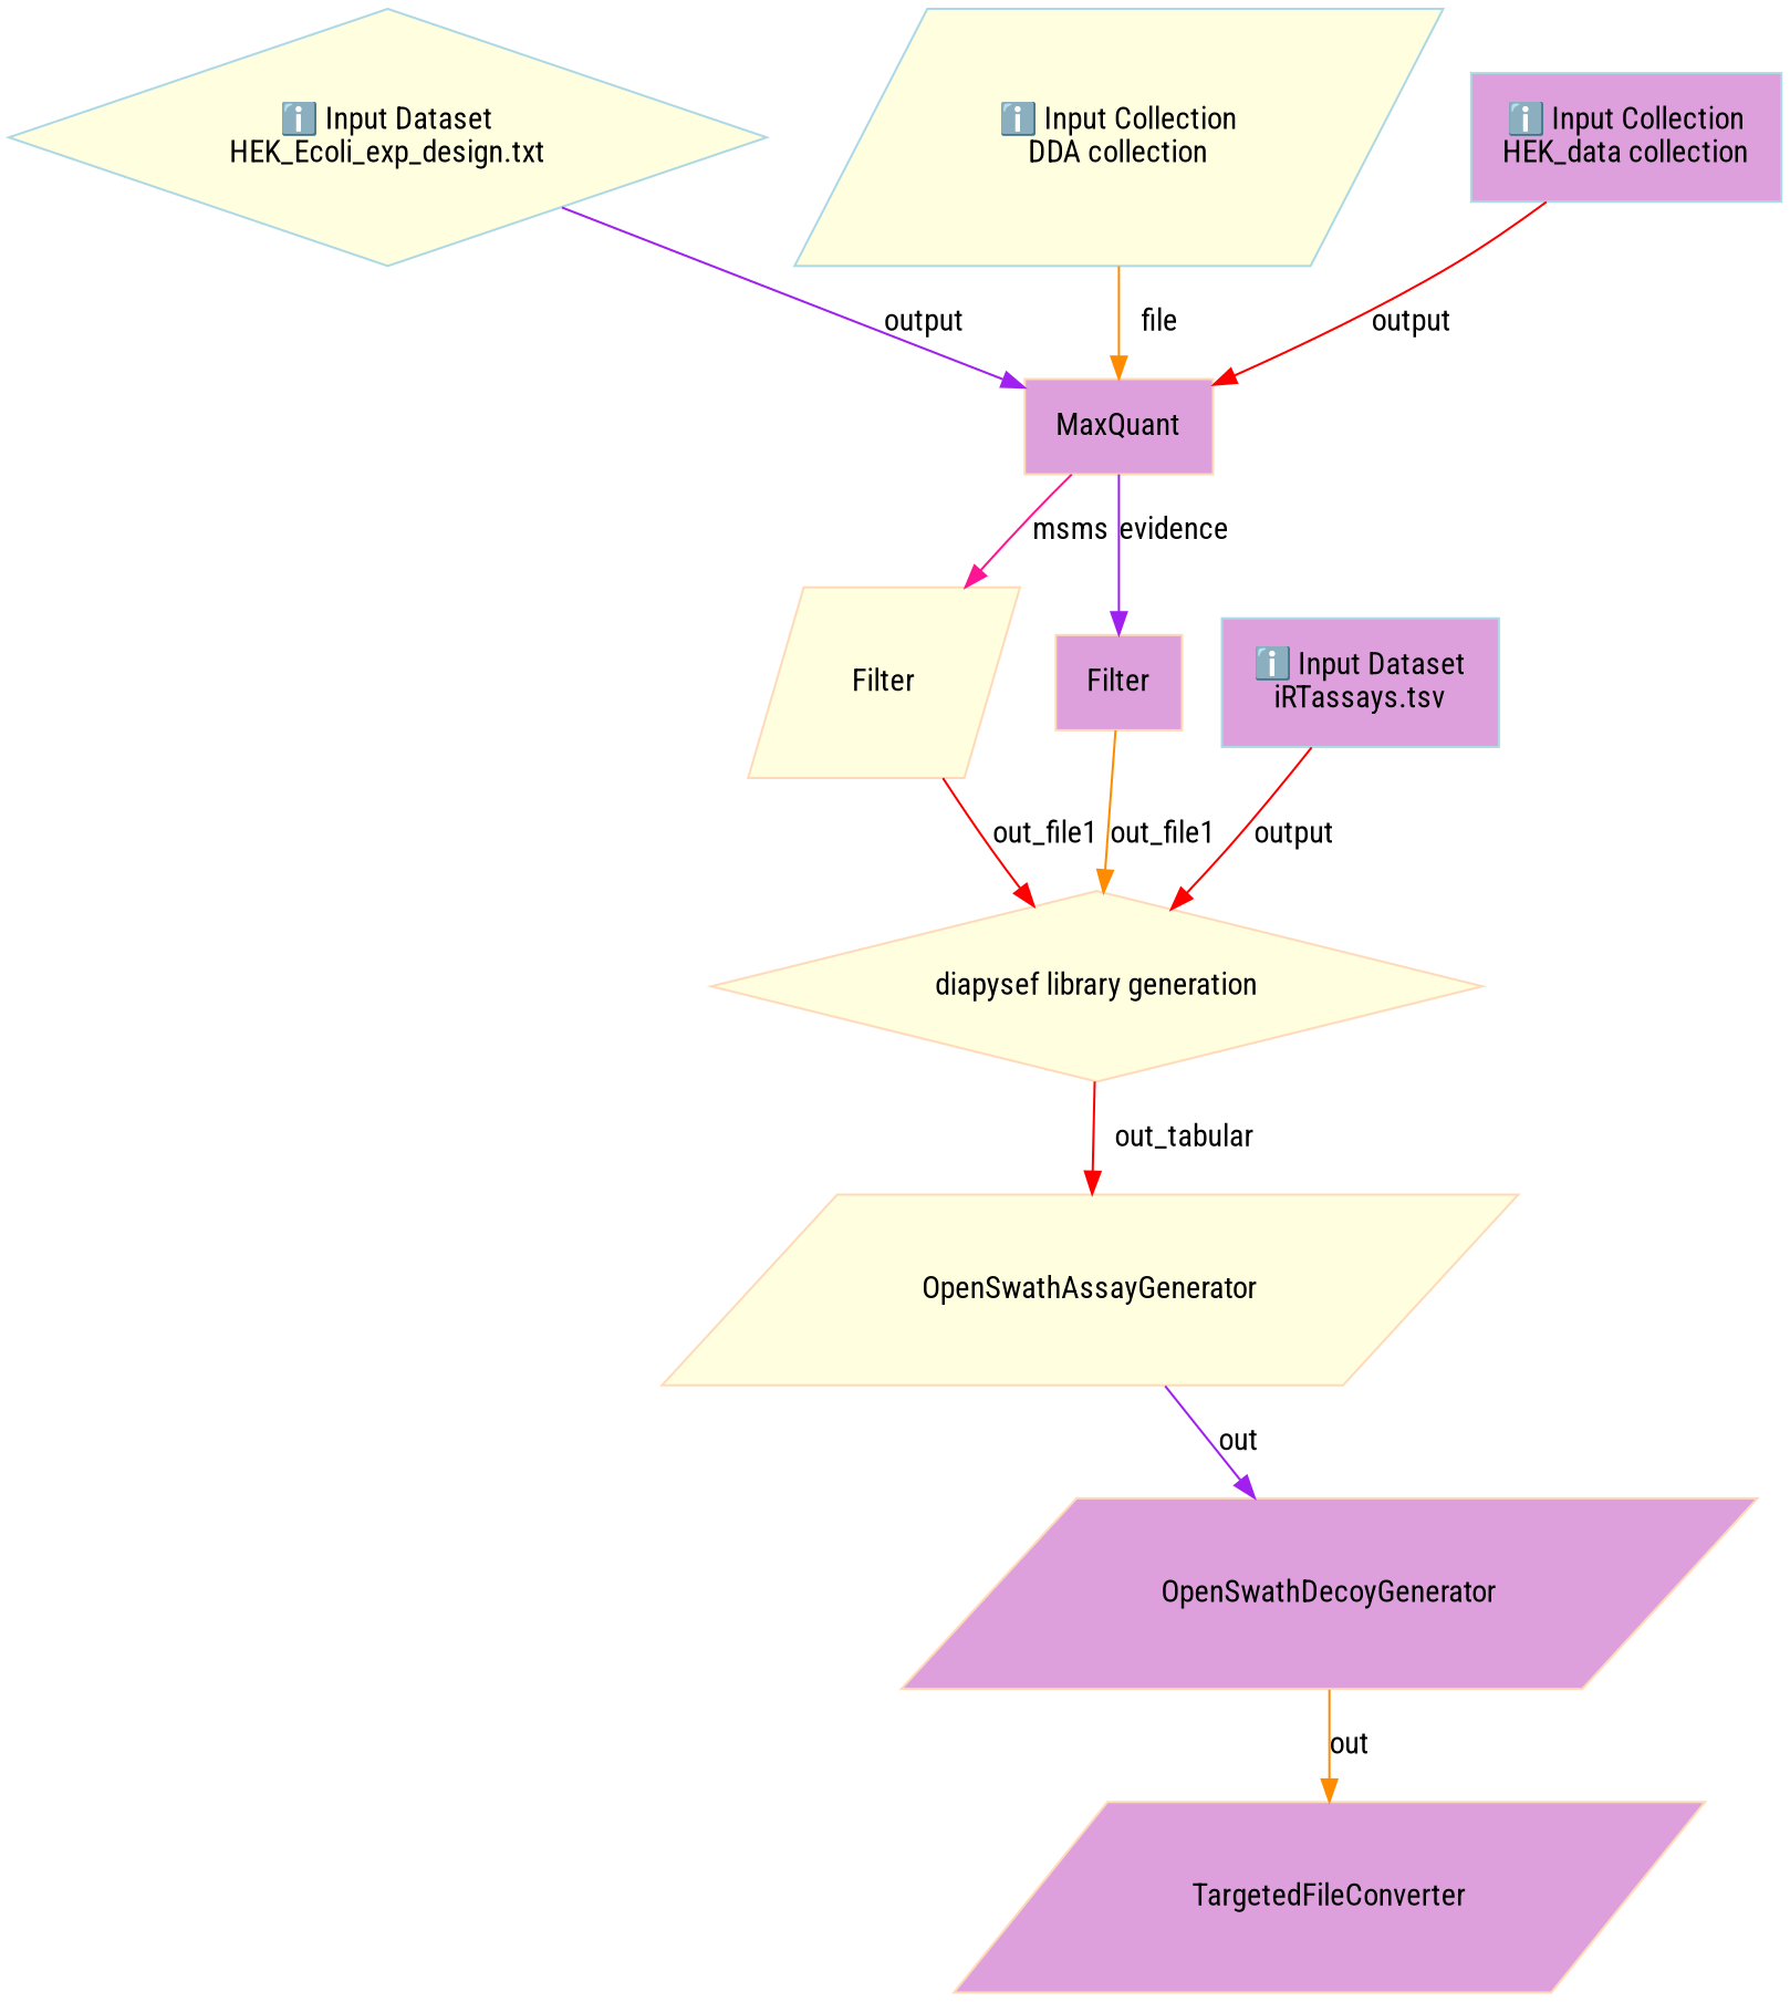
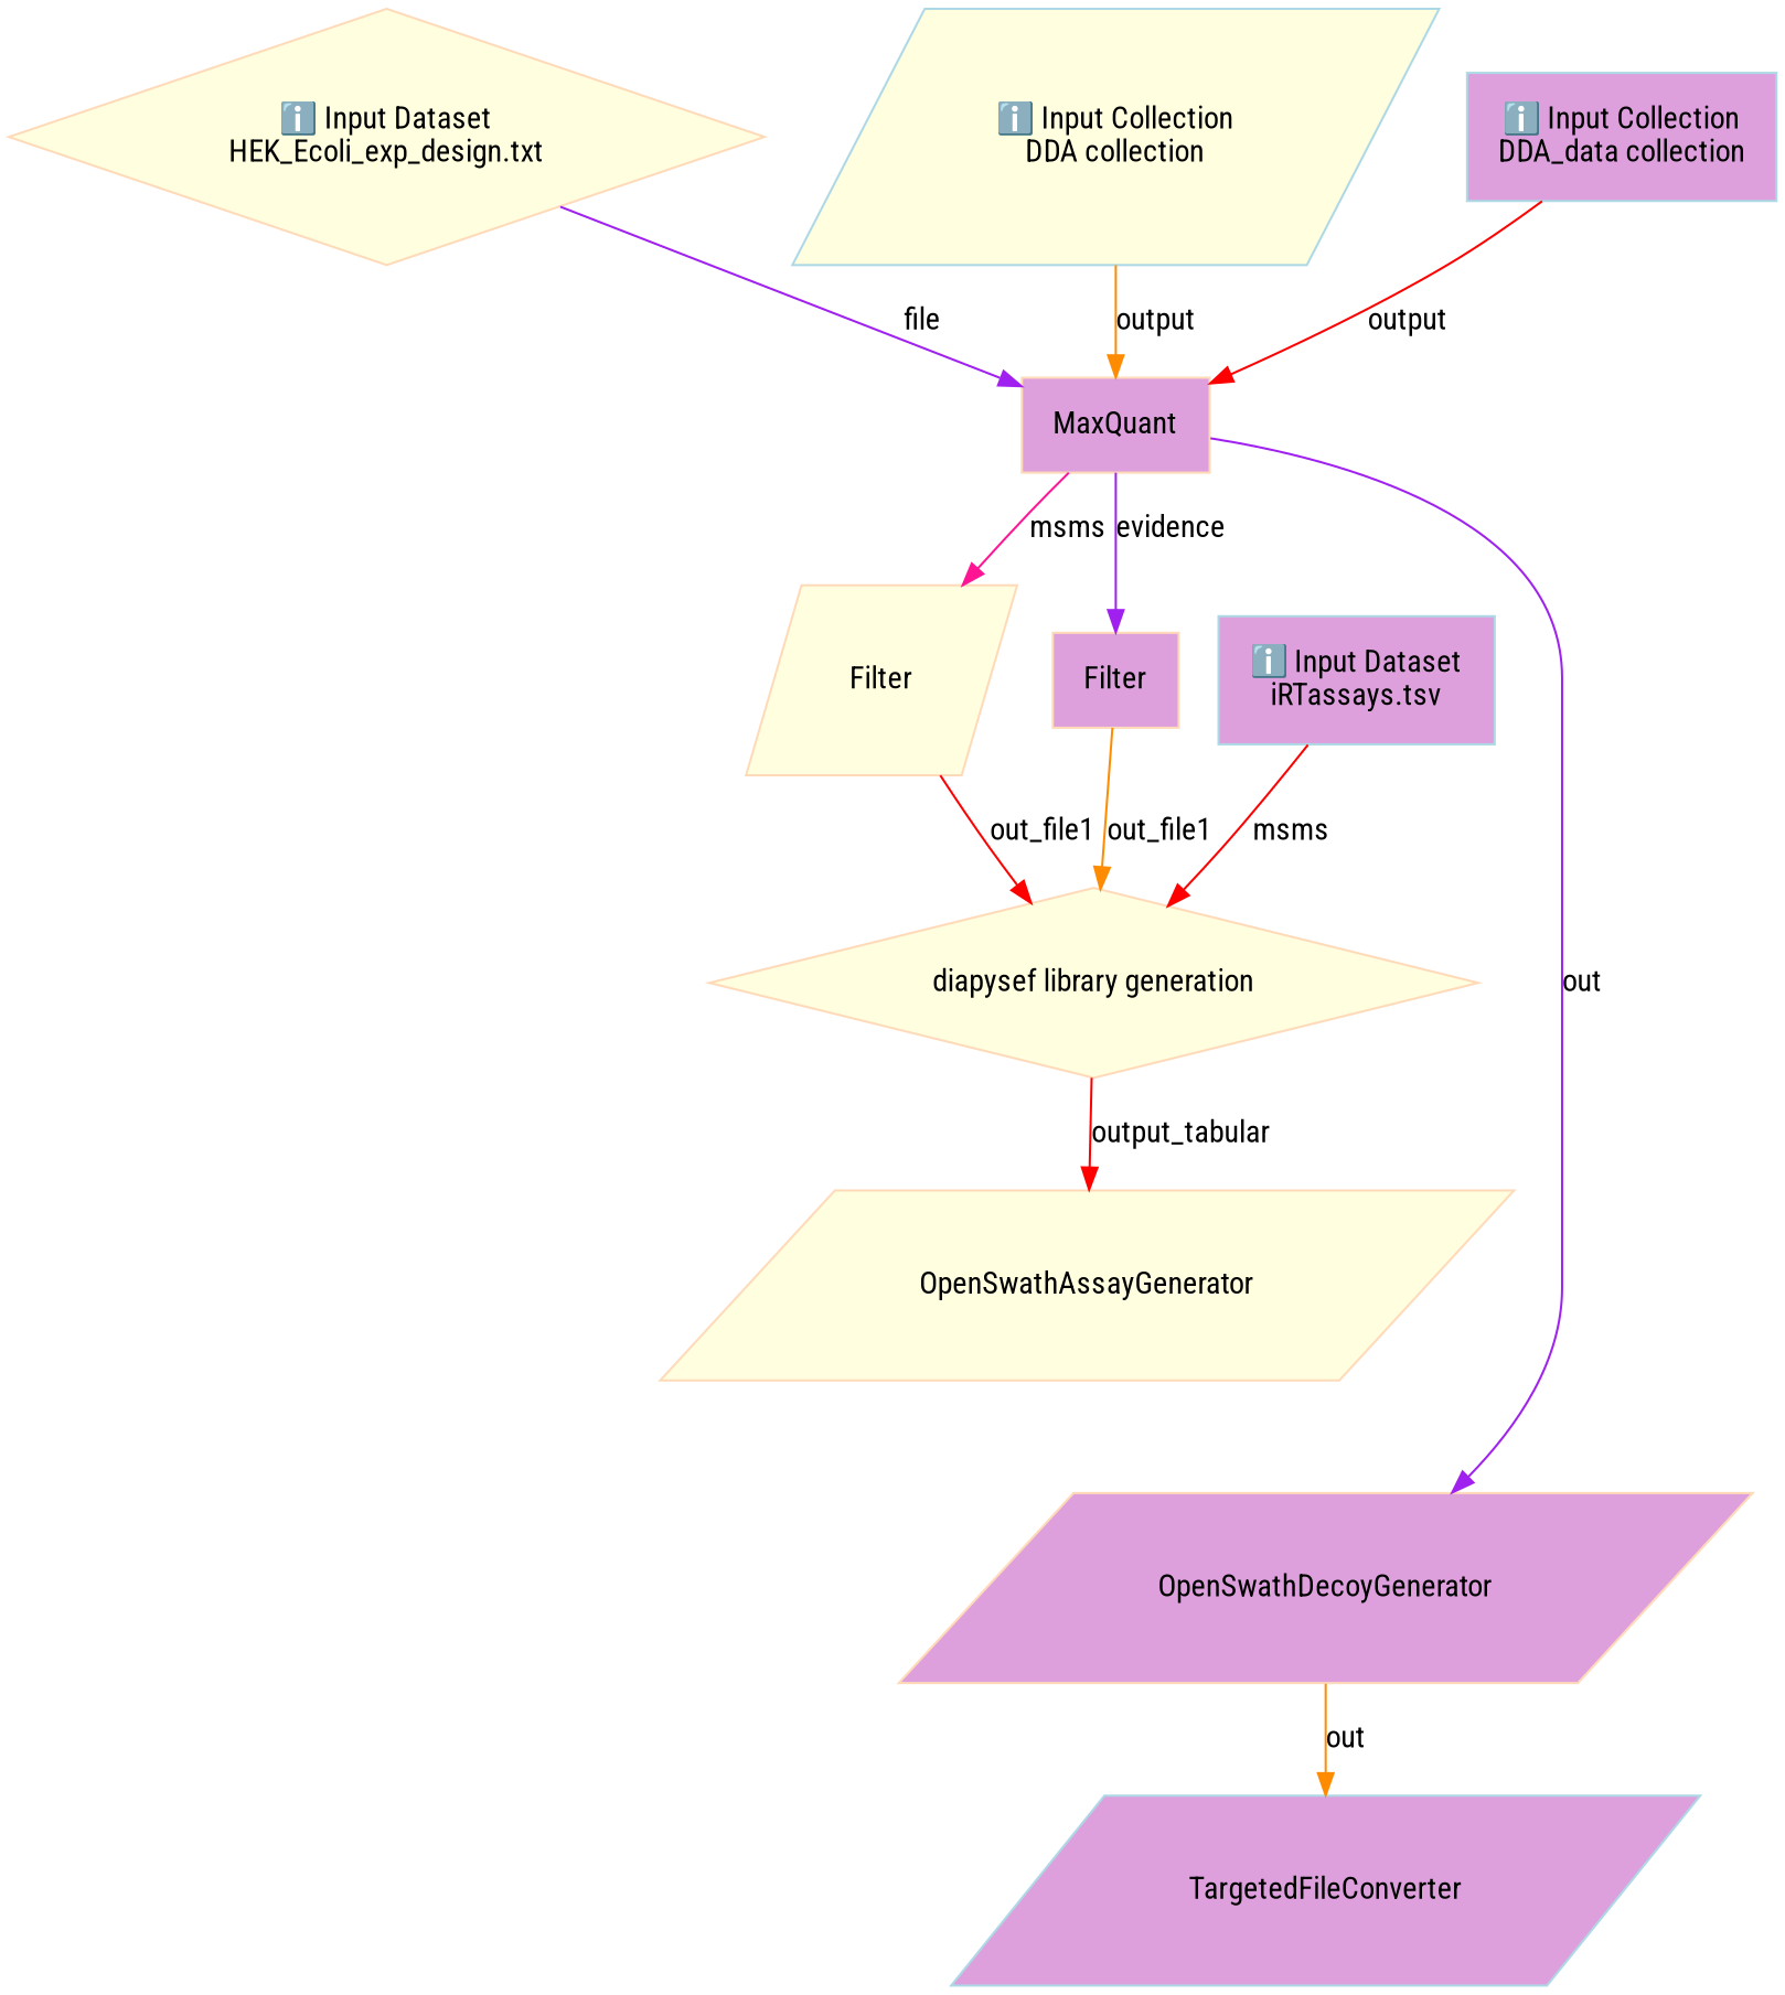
  digraph {
    fontname="Roboto Condensed"
    node [color=peachpuff fillcolor=plum fontname="Roboto Condensed" margin="0.2,0.2" shape=parallelogram style=filled]
    edge [color=red fontname="Roboto Condensed"]
-   n1 [color=lightblue fillcolor=lightyellow label="ℹ️ Input Dataset\nHEK_Ecoli_exp_design.txt" shape=diamond]
+   n1 [fillcolor=lightyellow label="ℹ️ Input Dataset\nHEK_Ecoli_exp_design.txt" shape=diamond]
    n2 [label=MaxQuant shape=box]
    n3 [label=Filter shape=box]
    n4 [fillcolor=lightyellow label=Filter]
    n5 [color=lightblue label="ℹ️ Input Dataset\niRTassays.tsv" shape=box]
    n6 [fillcolor=lightyellow label="diapysef library generation" shape=diamond]
    n7 [fillcolor=lightyellow label=OpenSwathAssayGenerator]
    n8 [color=lightblue fillcolor=lightyellow label="ℹ️ Input Collection\nDDA collection"]
-   n9 [color=lightblue label="ℹ️ Input Collection\nHEK_data collection" shape=box]
+   n9 [color=lightblue label="ℹ️ Input Collection\nDDA_data collection" shape=box]
    n10 [label=OpenSwathDecoyGenerator]
-   n11 [label=TargetedFileConverter]
-   n1 -> n2 [color=purple label=output]
+   n11 [color=lightblue label=TargetedFileConverter]
+   n1 -> n2 [color=purple label=file]
    n2 -> n3 [color=purple label=evidence]
    n2 -> n4 [color=deeppink label=msms]
    n3 -> n6 [color=darkorange label=out_file1]
    n4 -> n6 [label=out_file1]
-   n5 -> n6 [label=output]
-   n6 -> n7 [label=out_tabular]
-   n7 -> n10 [color=purple label=out]
-   n8 -> n2 [color=darkorange label=file]
+   n5 -> n6 [label=msms]
+   n6 -> n7 [label=output_tabular]
+   n2 -> n10 [color=purple label=out]
+   n8 -> n2 [color=darkorange label=output]
    n9 -> n2 [label=output]
    n10 -> n11 [color=darkorange label=out]
  }
